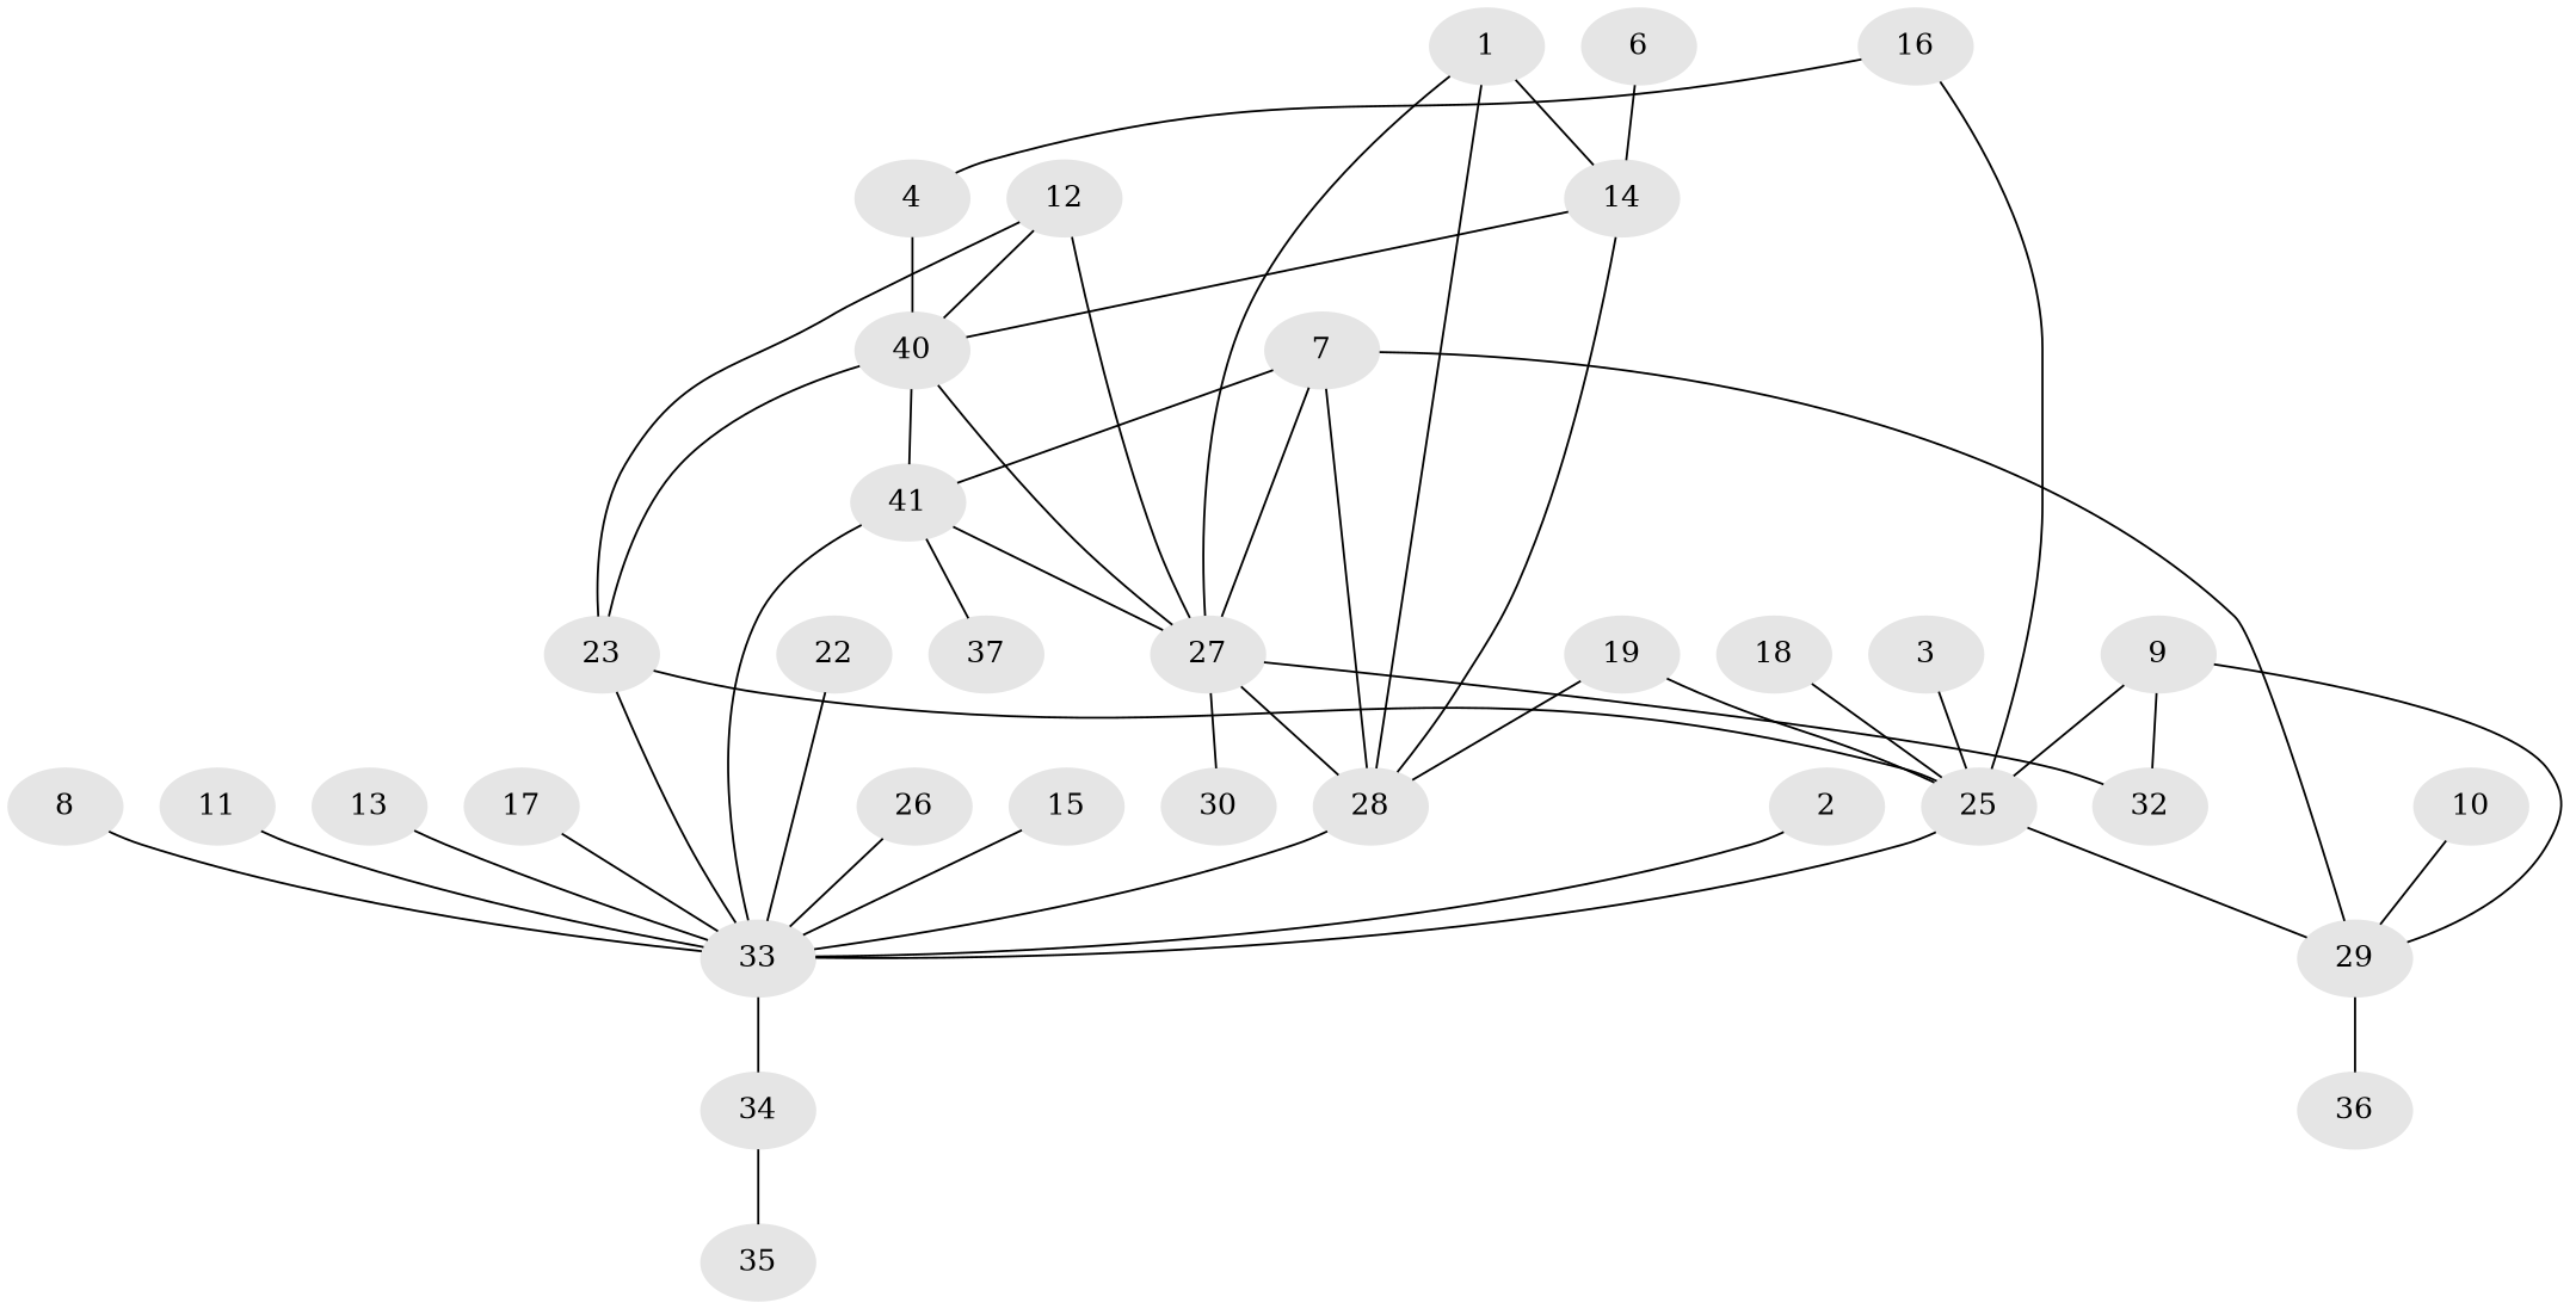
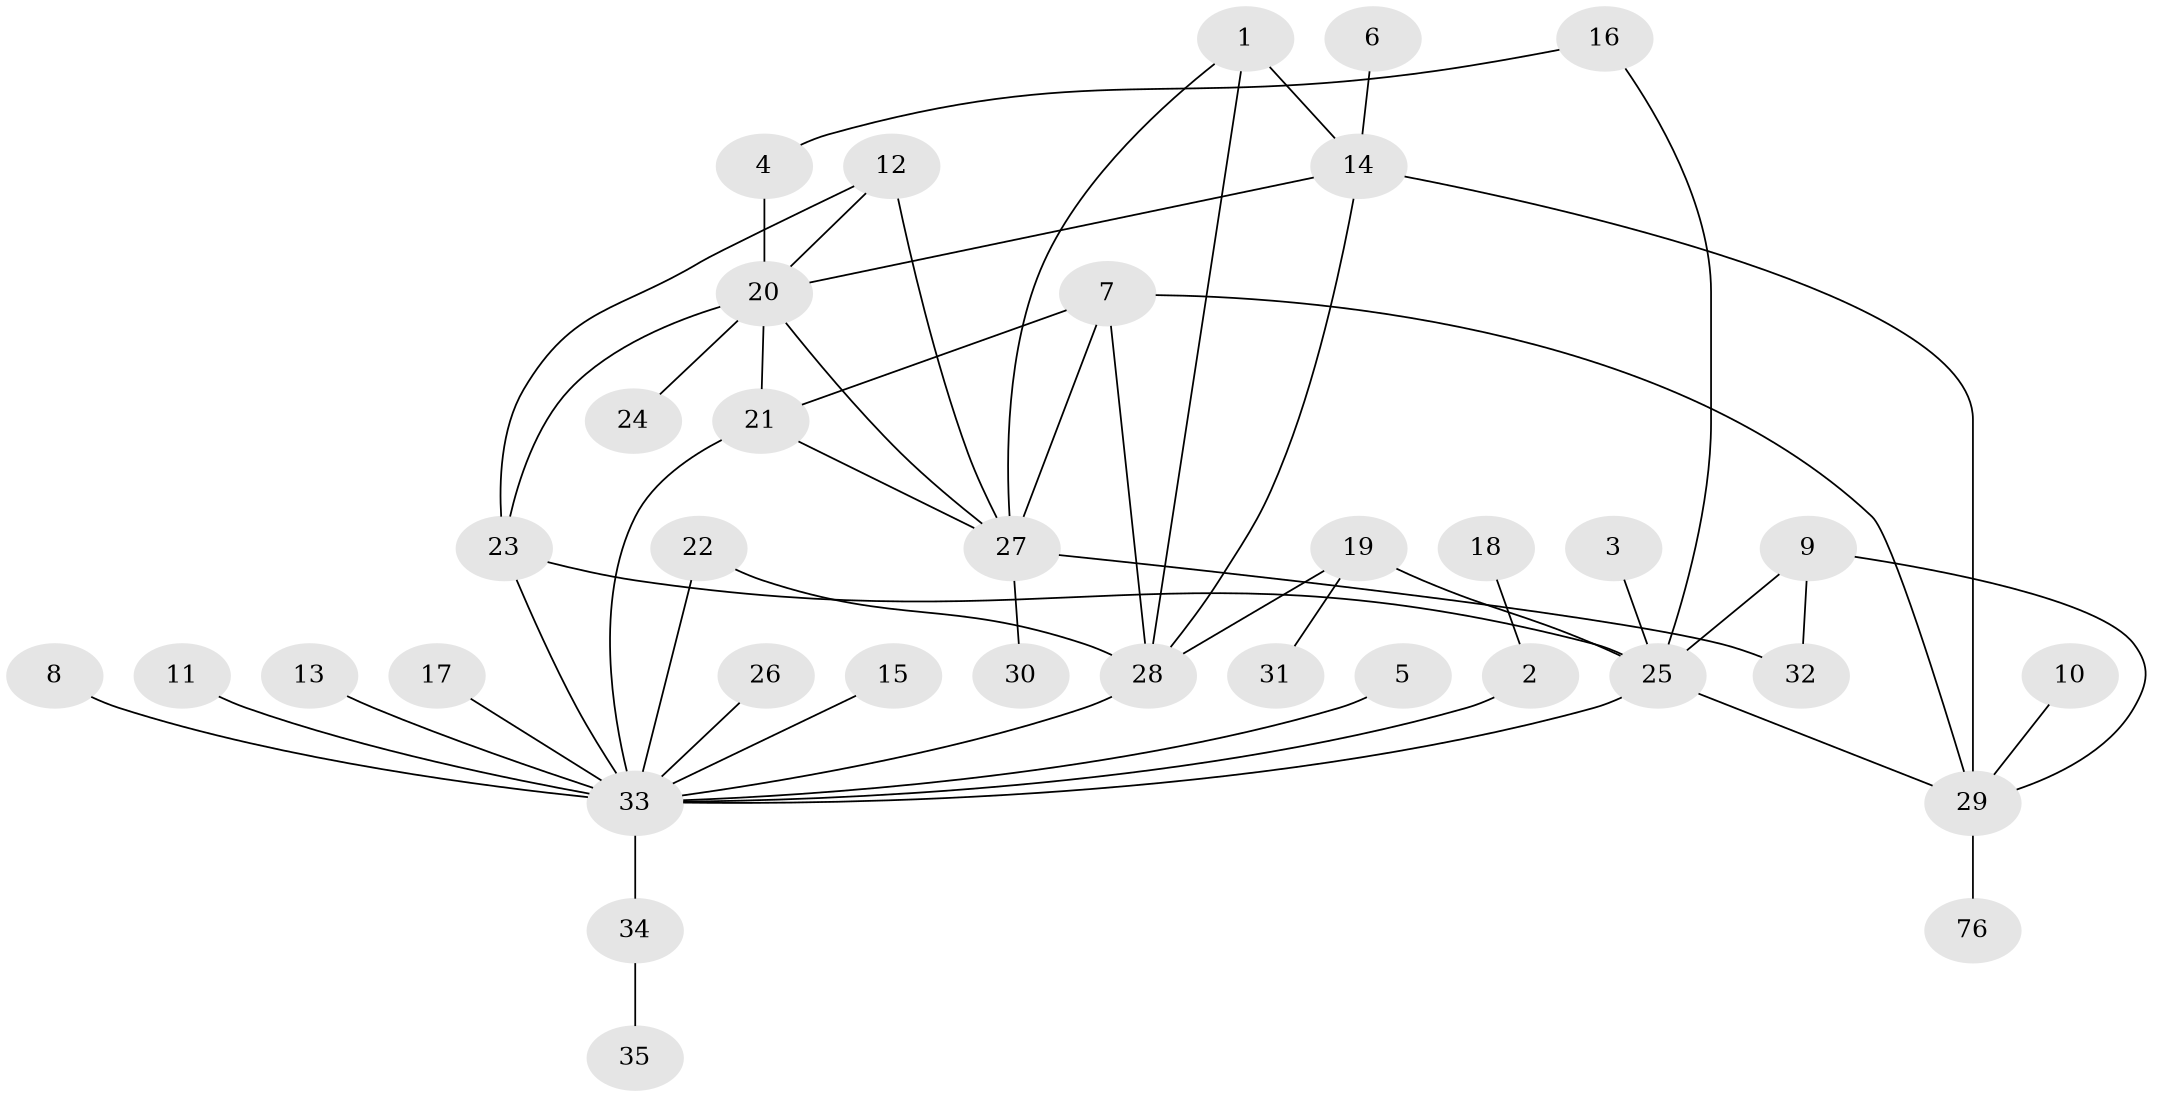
  graph {
    node [color=gray90 style=filled]
    edge [weight=1.0]
    1
    14
    27
    28
-   20 [label=40]
+   20
    29
    32
    30
    33
    2
    34
    3
    25
    4
-   21 [label=41]
+   21
    23
+   24
+   5
    6
    7
-   37
-   36
+   36 [label=76]
    8
    9
    10
    11
    12
    13
    15
    16
    17
    18
    19
+   31
    22
    26
    35
    1 -- 14
    1 -- 27
    1 -- 28
    14 -- 28
    14 -- 20
-   27 -- 28
+   14 -- 29
+   22 -- 28
    27 -- 32
    27 -- 30
    28 -- 33
    20 -- 27
    20 -- 21
    20 -- 23
+   20 -- 24
    29 -- 36
    33 -- 34
    2 -- 33
    34 -- 35
    3 -- 25
    25 -- 29
    25 -- 33
    4 -- 20
    21 -- 27
    21 -- 33
-   21 -- 37
    23 -- 33 [weight=2.0]
    23 -- 25
+   5 -- 33
    6 -- 14
    7 -- 27
    7 -- 28
    7 -- 29
    7 -- 21
    8 -- 33
    9 -- 29
    9 -- 32
    9 -- 25
    10 -- 29
    11 -- 33
    12 -- 27
    12 -- 20
    12 -- 23
    13 -- 33
    15 -- 33
    16 -- 25
    16 -- 4
    17 -- 33
-   18 -- 25
+   18 -- 2
    19 -- 28
    19 -- 25
+   19 -- 31
    22 -- 33
    26 -- 33
  }
